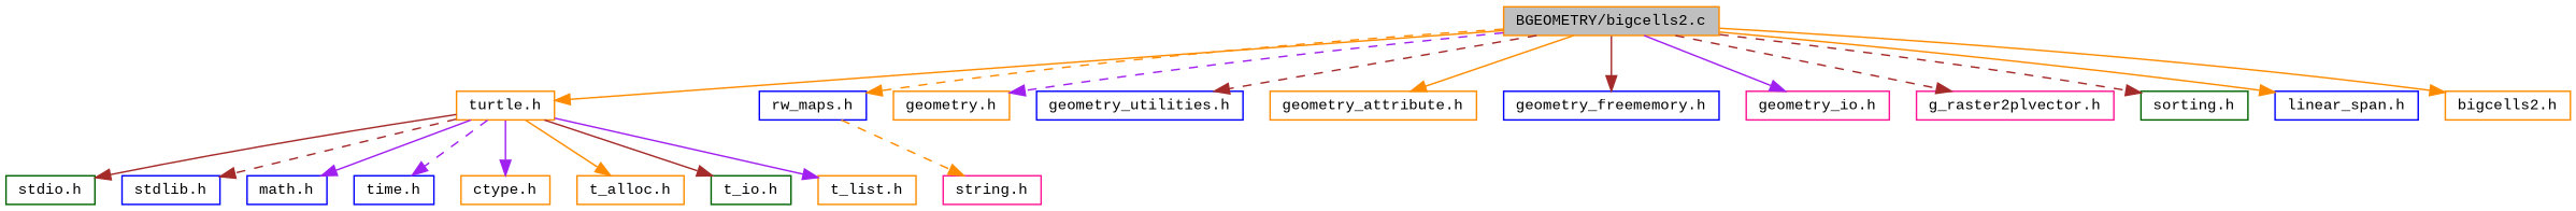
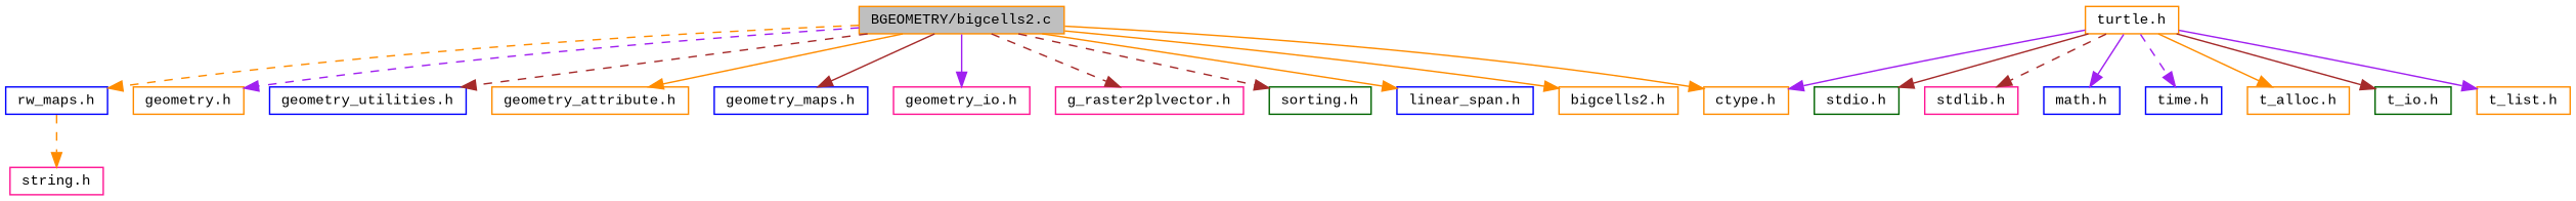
  digraph {
    fontname="Liberation Mono"
    node [color=darkorange fontname="Liberation Mono" fontsize=10 shape=record]
    edge [color=darkorange fontname="Liberation Mono" fontsize=10 labelfontname=FreeSans labelfontsize=10 style=solid]
    n1 [fillcolor=grey75 fontcolor=black height=0.2 label="BGEOMETRY/bigcells2.c" style=filled width=0.4]
    n2 [height=0.2 label="turtle.h" width=0.4]
    n3 [color=blue height=0.2 label="rw_maps.h" width=0.4]
    n4 [height=0.2 label="geometry.h" width=0.4]
    n5 [color=blue height=0.2 label="geometry_utilities.h" width=0.4]
    n6 [height=0.2 label="geometry_attribute.h" width=0.4]
-   n7 [color=blue height=0.2 label="geometry_freememory.h" width=0.4]
+   n7 [color=blue height=0.2 label="geometry_maps.h" width=0.4]
    n8 [color=deeppink height=0.2 label="geometry_io.h" width=0.4]
    n9 [color=deeppink height=0.2 label="g_raster2plvector.h" width=0.4]
    n10 [color=darkgreen height=0.2 label="sorting.h" width=0.4]
    n11 [color=blue height=0.2 label="linear_span.h" width=0.4]
    n12 [height=0.2 label="bigcells2.h" width=0.4]
    n13 [color=darkgreen height=0.2 label="stdio.h" width=0.4]
-   n14 [color=blue height=0.2 label="stdlib.h" width=0.4]
+   n14 [color=deeppink height=0.2 label="stdlib.h" width=0.4]
    n15 [color=blue height=0.2 label="math.h" width=0.4]
    n16 [color=blue height=0.2 label="time.h" width=0.4]
    n17 [height=0.2 label="ctype.h" width=0.4]
    n18 [height=0.2 label="t_alloc.h" width=0.4]
    n19 [color=darkgreen height=0.2 label="t_io.h" width=0.4]
    n20 [height=0.2 label="t_list.h" width=0.4]
    n21 [color=deeppink height=0.2 label="string.h" width=0.4]
-   n1 -> n2
+   n1 -> n17
    n1 -> n3 [style=dashed]
    n1 -> n4 [color=purple style=dashed]
    n1 -> n5 [color=brown style=dashed]
    n1 -> n6
    n1 -> n7 [color=brown]
    n1 -> n8 [color=purple]
    n1 -> n9 [color=brown style=dashed]
    n1 -> n10 [color=brown style=dashed]
    n1 -> n11
    n1 -> n12
    n2 -> n13 [color=brown]
    n2 -> n14 [color=brown style=dashed]
    n2 -> n15 [color=purple]
    n2 -> n16 [color=purple style=dashed]
    n2 -> n17 [color=purple]
    n2 -> n18
    n2 -> n19 [color=brown]
    n2 -> n20 [color=purple]
    n3 -> n21 [style=dashed]
  }
